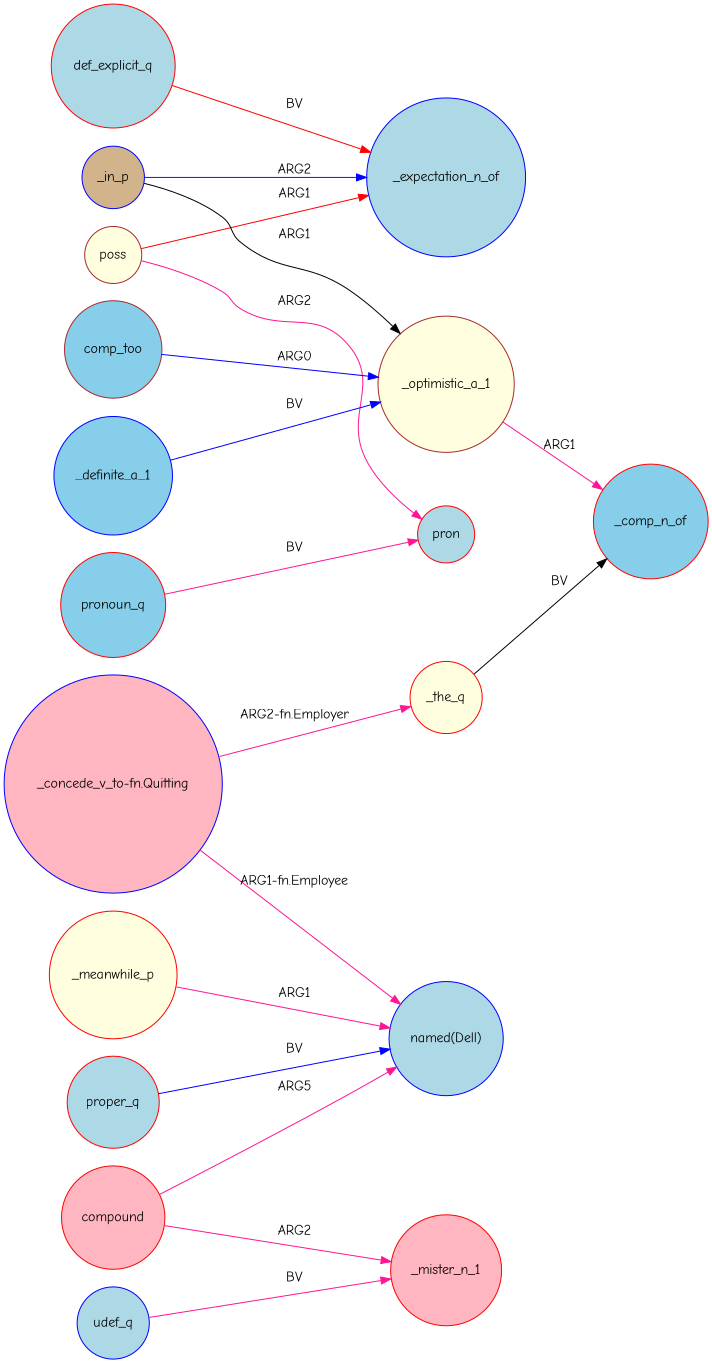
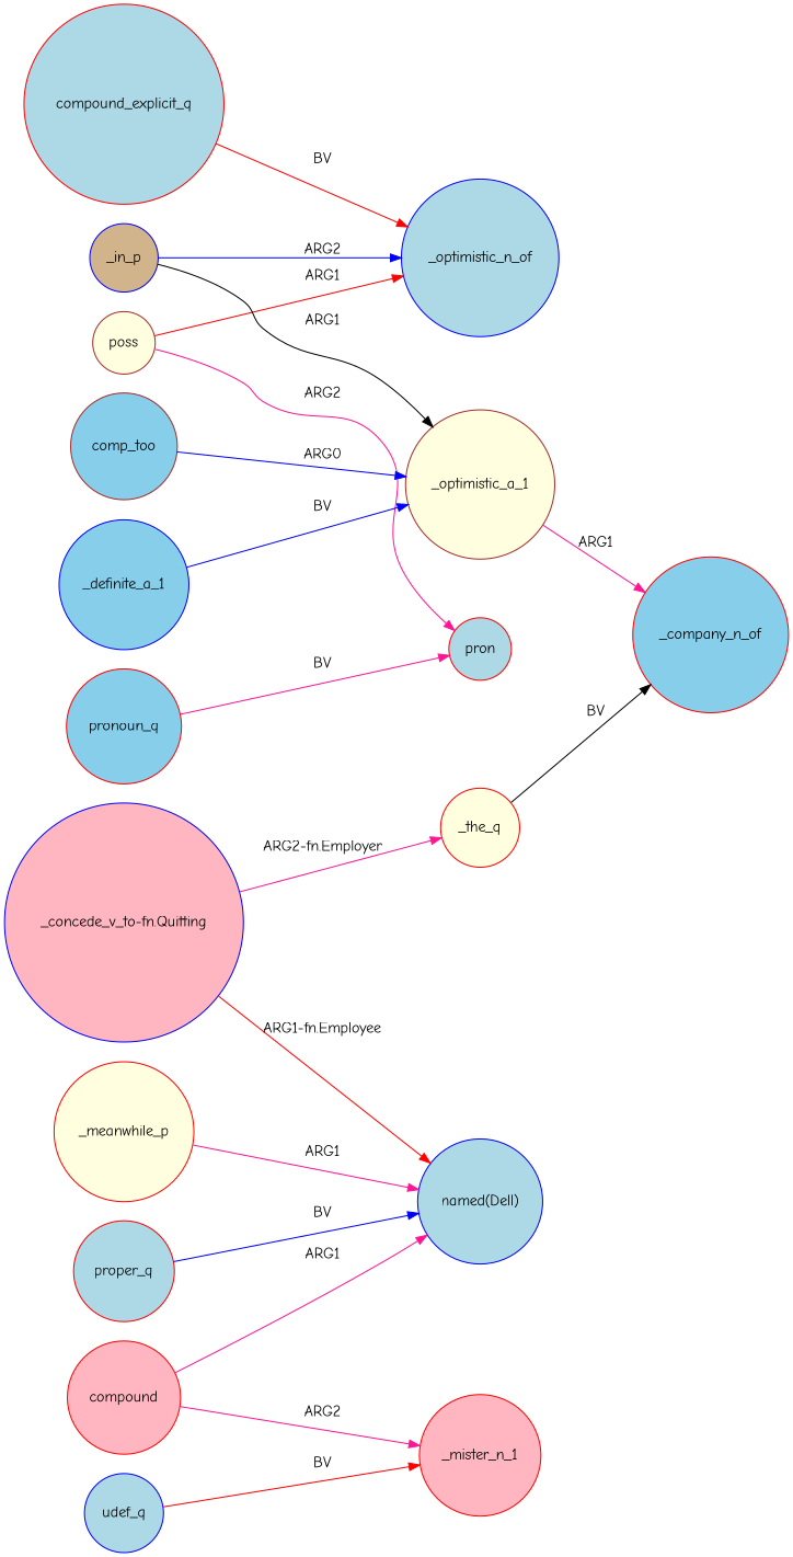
  digraph {
    fontname="Comic Neue"
    rankdir=LR
    node [color=red fillcolor=lightblue fontname="Comic Neue" shape=circle style=filled]
    edge [color=deeppink fontname="Comic Neue"]
    poss [color=brown fillcolor=lightyellow]
-   _expectation_n_of [color=blue]
+   _expectation_n_of [color=blue label=_optimistic_n_of]
    pron
    _in_p [color=blue fillcolor=tan]
    _optimistic_a_1 [color=brown fillcolor=lightyellow]
-   _company_n_of [fillcolor=skyblue label=_comp_n_of]
+   _company_n_of [fillcolor=skyblue]
    compound [fillcolor=lightpink]
    "named(Dell)" [color=blue]
    _mister_n_1 [fillcolor=lightpink]
    udef_q [color=blue]
    _meanwhile_p [fillcolor=lightyellow]
    "_concede_v_to-fn.Quitting" [color=blue fillcolor=lightpink]
    _the_q [fillcolor=lightyellow]
    _definite_a_1 [color=blue fillcolor=skyblue]
    proper_q
    comp_too [color=brown fillcolor=skyblue]
-   def_explicit_q
+   def_explicit_q [label=compound_explicit_q]
    pronoun_q [fillcolor=skyblue]
    poss -> _expectation_n_of [color=red label=ARG1]
    poss -> pron [label=ARG2]
    _in_p -> _expectation_n_of [color=blue label=ARG2]
    _in_p -> _optimistic_a_1 [color=black label=ARG1]
    _optimistic_a_1 -> _company_n_of [label=ARG1]
-   compound -> "named(Dell)" [label=ARG5]
+   compound -> "named(Dell)" [label=ARG1]
    compound -> _mister_n_1 [label=ARG2]
-   udef_q -> _mister_n_1 [label=BV]
+   udef_q -> _mister_n_1 [color=red label=BV]
    _meanwhile_p -> "named(Dell)" [label=ARG1]
-   "_concede_v_to-fn.Quitting" -> "named(Dell)" [label="ARG1-fn.Employee"]
+   "_concede_v_to-fn.Quitting" -> "named(Dell)" [color=red label="ARG1-fn.Employee"]
    "_concede_v_to-fn.Quitting" -> _the_q [label="ARG2-fn.Employer"]
    _the_q -> _company_n_of [color=black label=BV]
    _definite_a_1 -> _optimistic_a_1 [color=blue label=BV]
    proper_q -> "named(Dell)" [color=blue label=BV]
    comp_too -> _optimistic_a_1 [color=blue label=ARG0]
    def_explicit_q -> _expectation_n_of [color=red label=BV]
    pronoun_q -> pron [label=BV]
  }
